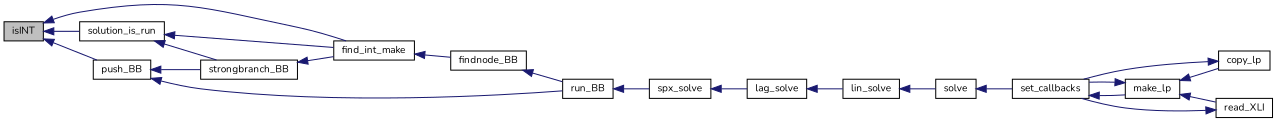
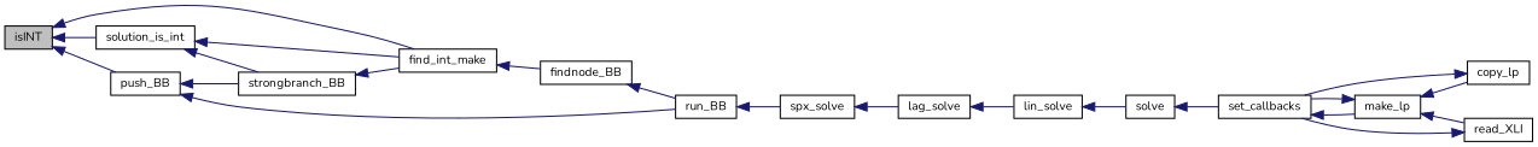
  digraph {
    fontname=Nunito
    rankdir=LR
    node [color=black fillcolor=white fontname=Nunito fontsize=10 shape=record style=filled]
    edge [color=midnightblue dir=back fontname=Nunito fontsize=10 labelfontname=Helvetica labelfontsize=10 style=solid]
    n1 [fillcolor=grey75 fontcolor=black height=0.2 label=isINT width=0.4]
    n2 [height=0.2 label=find_int_make width=0.4]
-   n3 [height=0.2 label=solution_is_run width=0.4]
+   n3 [height=0.2 label=solution_is_int width=0.4]
    n4 [height=0.2 label=push_BB width=0.4]
    n5 [height=0.2 label=findnode_BB width=0.4]
    n6 [height=0.2 label=strongbranch_BB width=0.4]
    n7 [height=0.2 label=run_BB width=0.4]
    n8 [height=0.2 label=spx_solve width=0.4]
    n9 [height=0.2 label=lag_solve width=0.4]
    n10 [height=0.2 label=lin_solve width=0.4]
    n11 [height=0.2 label=solve width=0.4]
    n12 [height=0.2 label=set_callbacks width=0.4]
    n13 [height=0.2 label=make_lp width=0.4]
    n14 [height=0.2 label=copy_lp width=0.4]
    n15 [height=0.2 label=read_XLI width=0.4]
    n1 -> n2
    n1 -> n3
    n1 -> n4
    n2 -> n5
    n3 -> n2
    n3 -> n6
    n4 -> n6
    n4 -> n7
    n5 -> n7
    n6 -> n2
    n7 -> n8
    n8 -> n9
    n9 -> n10
    n10 -> n11
    n11 -> n12
    n12 -> n13
    n13 -> n12
    n13 -> n14
    n13 -> n15
    n14 -> n12
    n15 -> n12
  }
